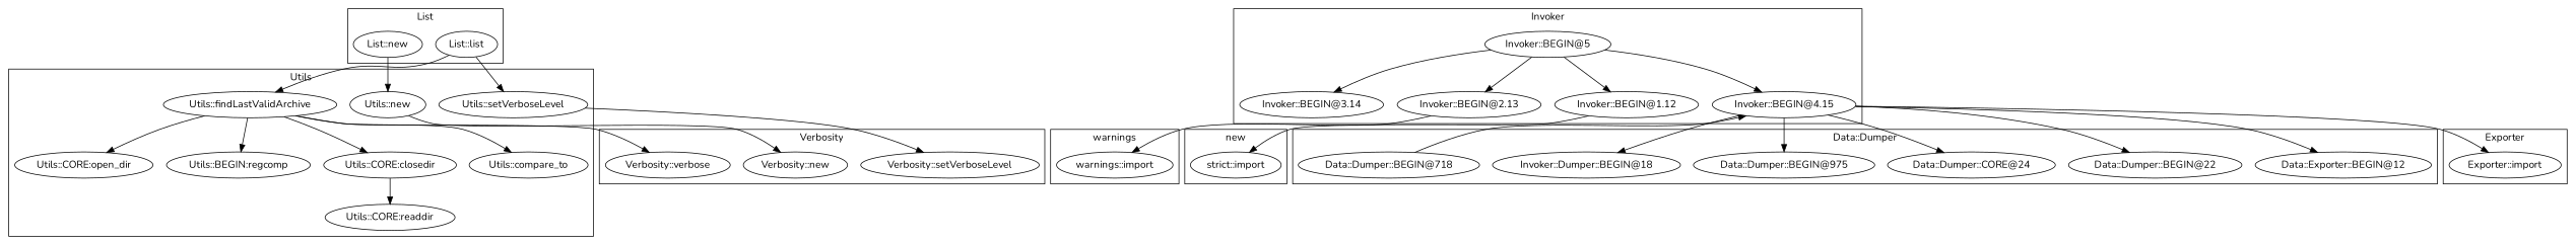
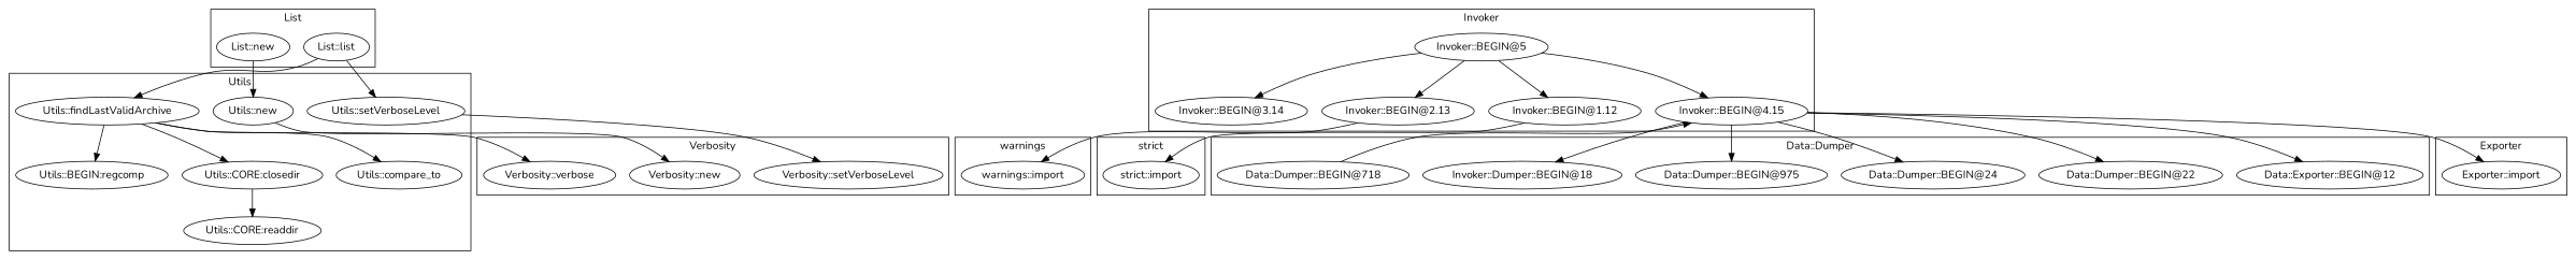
  digraph {
    fontname=Nunito
    node [fontname=Nunito]
    edge [fontname=Nunito]
-   "Utils::CORE:open_dir"
    "Utils::findLastValidArchive"
    n3 [label="Utils::BEGIN:regcomp"]
    "Utils::CORE:closedir"
    "Utils::setVerboseLevel"
    "Utils::new"
    "Utils::compare_to"
    "Utils::CORE:readdir"
    "Invoker::BEGIN@3.14"
    "Invoker::BEGIN@5"
    "Invoker::BEGIN@2.13"
    "Invoker::BEGIN@1.12"
    "Invoker::BEGIN@4.15"
    "warnings::import"
    n15 [label="Data::Exporter::BEGIN@12"]
    "Data::Dumper::BEGIN@22"
-   "Data::Dumper::BEGIN@24" [label="Data::Dumper::CORE@24"]
+   "Data::Dumper::BEGIN@24"
    n18 [label="Data::Dumper::BEGIN@975"]
    n19 [label="Invoker::Dumper::BEGIN@18"]
    "Data::Dumper::BEGIN@718"
    "strict::import"
    "Verbosity::new"
    "Verbosity::setVerboseLevel"
    "Verbosity::verbose"
    "List::list"
    "List::new"
    "Exporter::import"
    subgraph cluster_1 {
      label=Utils
-     "Utils::CORE:open_dir"
      "Utils::findLastValidArchive"
      n3
      "Utils::CORE:closedir"
      "Utils::setVerboseLevel"
      "Utils::new"
      "Utils::compare_to"
      "Utils::CORE:readdir"
    }
    subgraph cluster_2 {
      label=Invoker
      "Invoker::BEGIN@3.14"
      "Invoker::BEGIN@5"
      "Invoker::BEGIN@2.13"
      "Invoker::BEGIN@1.12"
      "Invoker::BEGIN@4.15"
    }
    subgraph cluster_3 {
      label=warnings
      "warnings::import"
    }
    subgraph cluster_4 {
      label="Data::Dumper"
      n15
      "Data::Dumper::BEGIN@22"
      "Data::Dumper::BEGIN@24"
      n18
      n19
      "Data::Dumper::BEGIN@718"
    }
    subgraph cluster_5 {
-     label=new
+     label="strict"
      "strict::import"
    }
    subgraph cluster_6 {
      label=Verbosity
      "Verbosity::new"
      "Verbosity::setVerboseLevel"
      "Verbosity::verbose"
    }
    subgraph cluster_7 {
      label=List
      "List::list"
      "List::new"
    }
    subgraph cluster_8 {
      label=Exporter
      "Exporter::import"
    }
-   "Utils::findLastValidArchive" -> "Utils::CORE:open_dir"
    "Utils::findLastValidArchive" -> n3
    "Utils::findLastValidArchive" -> "Utils::CORE:closedir"
    "Utils::findLastValidArchive" -> "Utils::compare_to"
    "Utils::findLastValidArchive" -> "Verbosity::verbose"
    "Utils::CORE:closedir" -> "Utils::CORE:readdir"
    "Utils::setVerboseLevel" -> "Verbosity::setVerboseLevel"
    "Utils::new" -> "Verbosity::new"
    "Invoker::BEGIN@5" -> "Invoker::BEGIN@3.14"
    "Invoker::BEGIN@5" -> "Invoker::BEGIN@2.13"
    "Invoker::BEGIN@5" -> "Invoker::BEGIN@1.12"
    "Invoker::BEGIN@5" -> "Invoker::BEGIN@4.15"
    "Invoker::BEGIN@2.13" -> "warnings::import"
    "Invoker::BEGIN@1.12" -> "strict::import"
    "Invoker::BEGIN@4.15" -> n15
    "Invoker::BEGIN@4.15" -> "Data::Dumper::BEGIN@22"
    "Invoker::BEGIN@4.15" -> "Data::Dumper::BEGIN@24"
    "Invoker::BEGIN@4.15" -> n18
    "Invoker::BEGIN@4.15" -> n19
    "Invoker::BEGIN@4.15" -> "Exporter::import"
    "Data::Dumper::BEGIN@718" -> "Invoker::BEGIN@4.15"
    "List::list" -> "Utils::findLastValidArchive"
    "List::list" -> "Utils::setVerboseLevel"
    "List::new" -> "Utils::new"
  }
